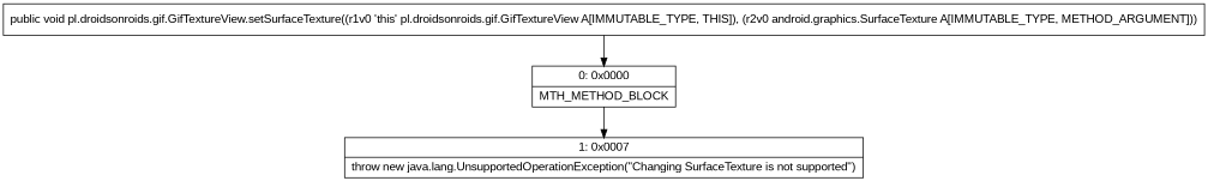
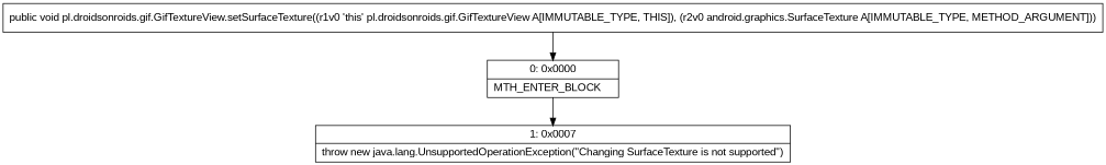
  digraph {
    fontname="Liberation Sans"
    node [shape=record fontname="Liberation Sans"]
    edge [fontname="Liberation Sans"]
-   n1 [label="{0\:\ 0x0000|MTH_METHOD_BLOCK\l}"]
+   n1 [label="{0\:\ 0x0000|MTH_ENTER_BLOCK\l}"]
    n2 [label="{1\:\ 0x0007|throw new java.lang.UnsupportedOperationException(\"Changing SurfaceTexture is not supported\")\l}"]
    n3 [label="{public void pl.droidsonroids.gif.GifTextureView.setSurfaceTexture((r1v0 'this' pl.droidsonroids.gif.GifTextureView A[IMMUTABLE_TYPE, THIS]), (r2v0 android.graphics.SurfaceTexture A[IMMUTABLE_TYPE, METHOD_ARGUMENT])) }"]
    n1 -> n2
    n3 -> n1
  }
